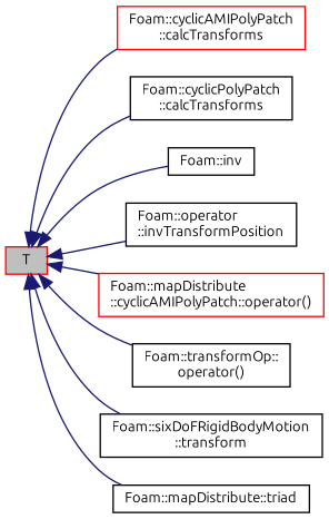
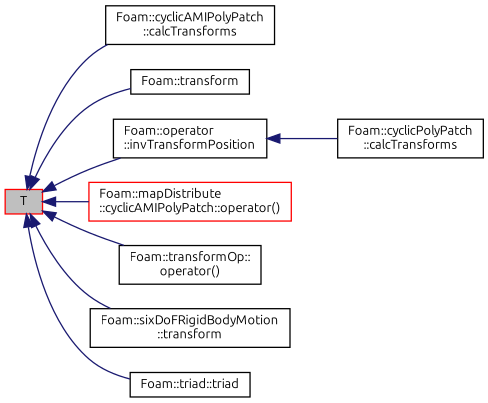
  digraph {
    fontname=Ubuntu
    rankdir=LR
    node [color=black fontname=Ubuntu fontsize=10 shape=record]
    edge [color=midnightblue dir=back fontname=Ubuntu fontsize=10 labelfontname=FreeSans labelfontsize=10 style=solid]
    n1 [color=red fillcolor=grey75 fontcolor=black height=0.2 label=T style=filled width=0.4]
-   n2 [color=red height=0.2 label="Foam::cyclicAMIPolyPatch\l::calcTransforms" width=0.4]
+   n2 [height=0.2 label="Foam::cyclicAMIPolyPatch\l::calcTransforms" width=0.4]
    n3 [height=0.2 label="Foam::cyclicPolyPatch\l::calcTransforms" width=0.4]
-   n4 [height=0.2 label="Foam::inv" width=0.4]
+   n4 [height=0.2 label="Foam::transform" width=0.4]
    n5 [height=0.2 label="Foam::operator\l::invTransformPosition" width=0.4]
    n6 [color=red height=0.2 label="Foam::mapDistribute\l::cyclicAMIPolyPatch::operator()" width=0.4]
    n7 [height=0.2 label="Foam::transformOp::\loperator()" width=0.4]
    n8 [height=0.2 label="Foam::sixDoFRigidBodyMotion\l::transform" width=0.4]
-   n9 [height=0.2 label="Foam::mapDistribute::triad" width=0.4]
+   n9 [height=0.2 label="Foam::triad::triad" width=0.4]
    n1 -> n2
-   n1 -> n3
+   n5 -> n3
    n1 -> n4
    n1 -> n5
    n1 -> n6
    n1 -> n7
    n1 -> n8
    n1 -> n9
  }
